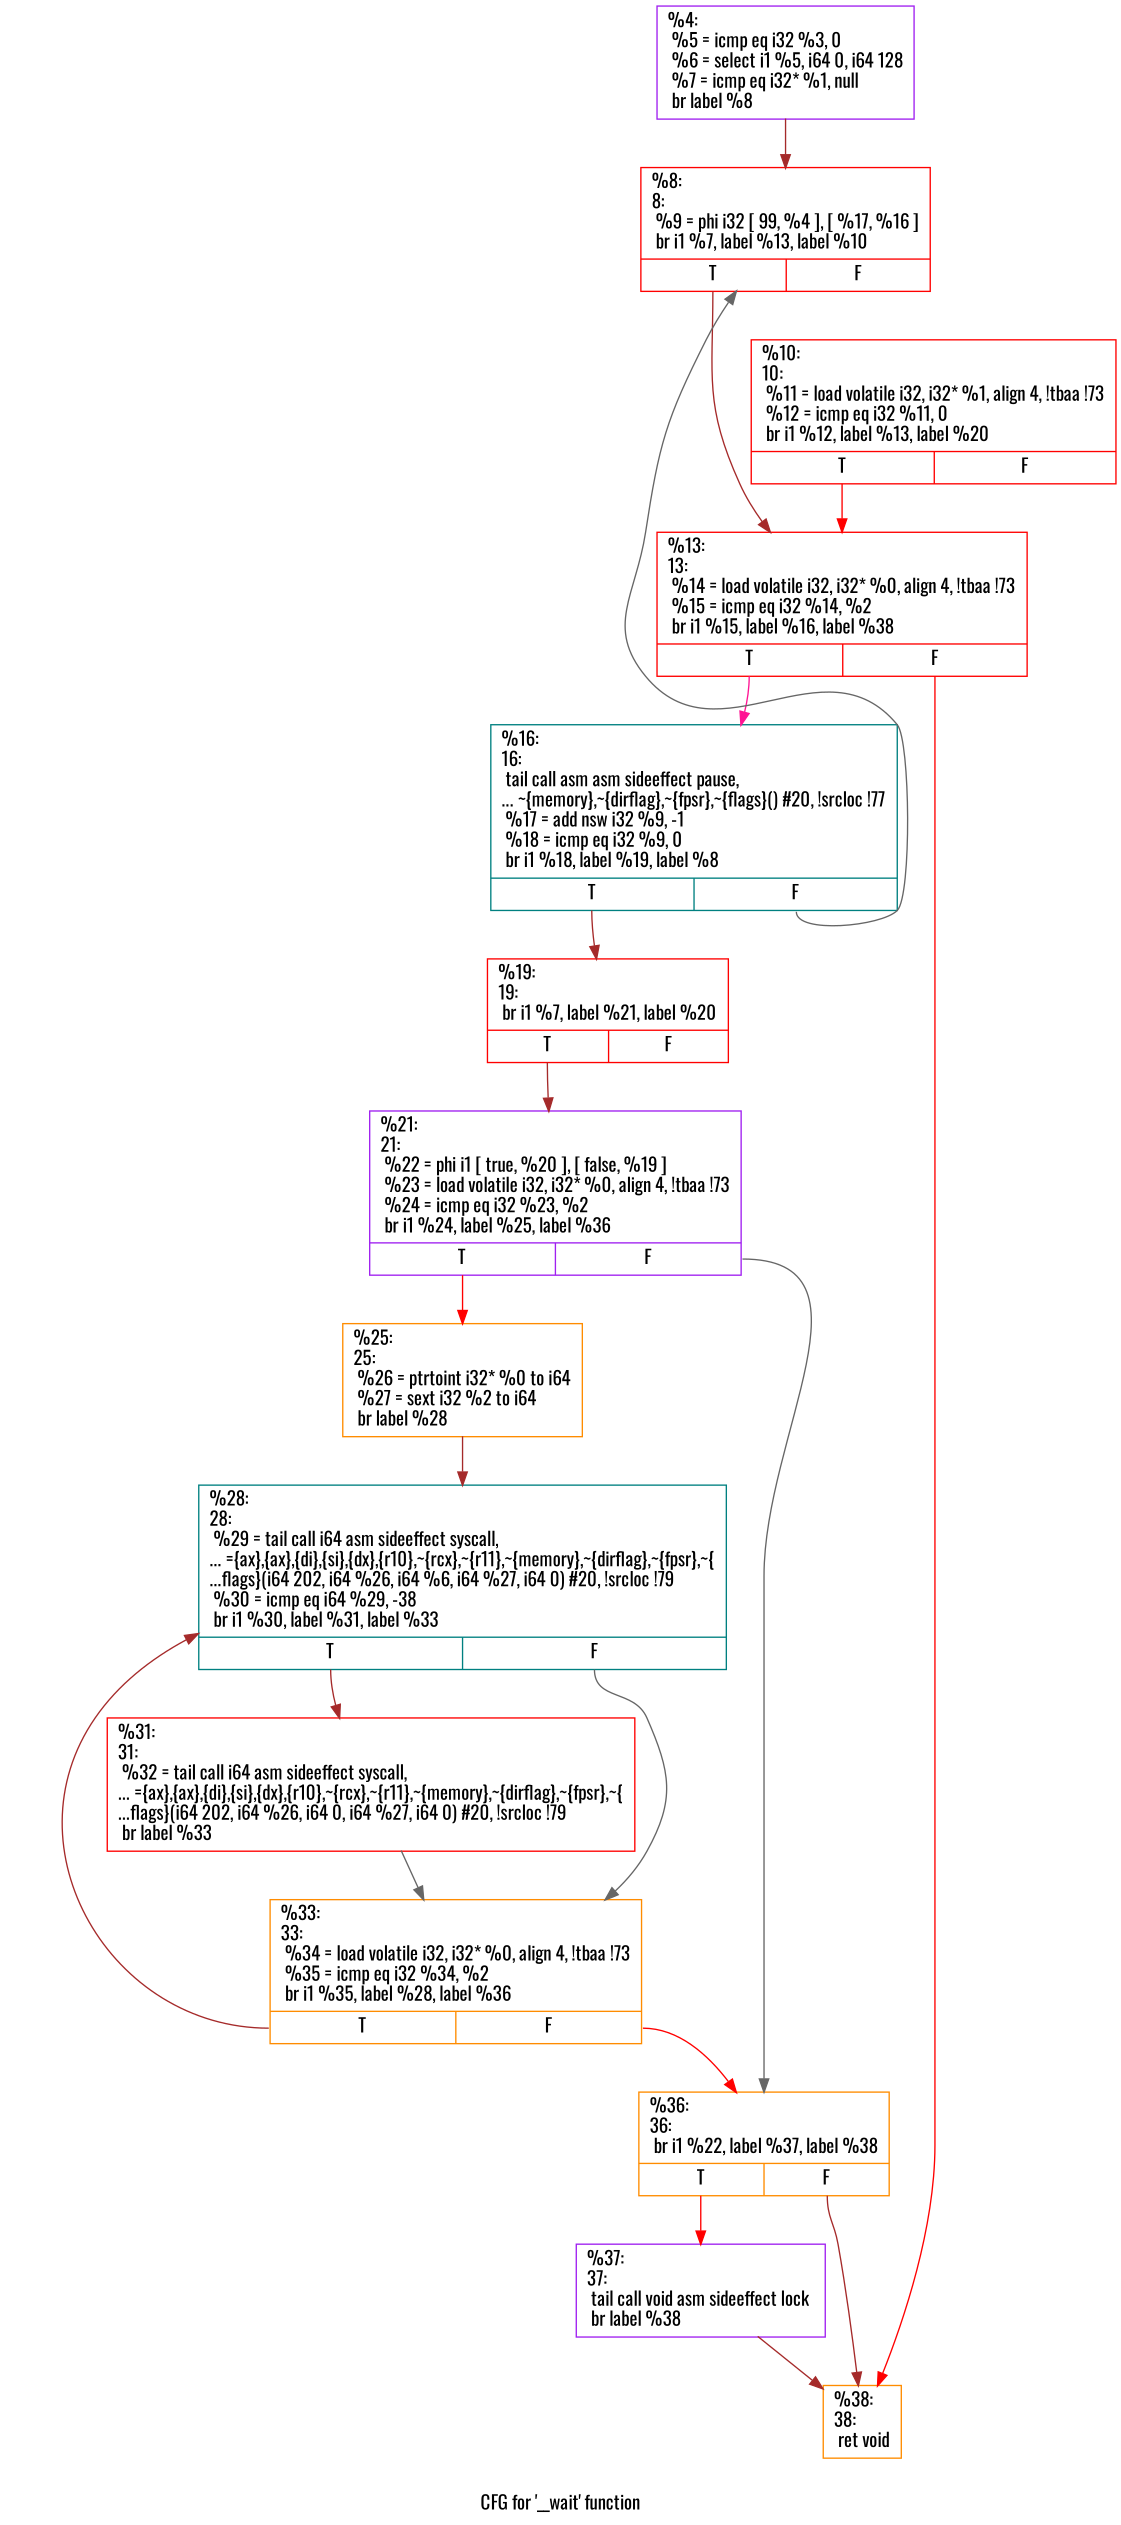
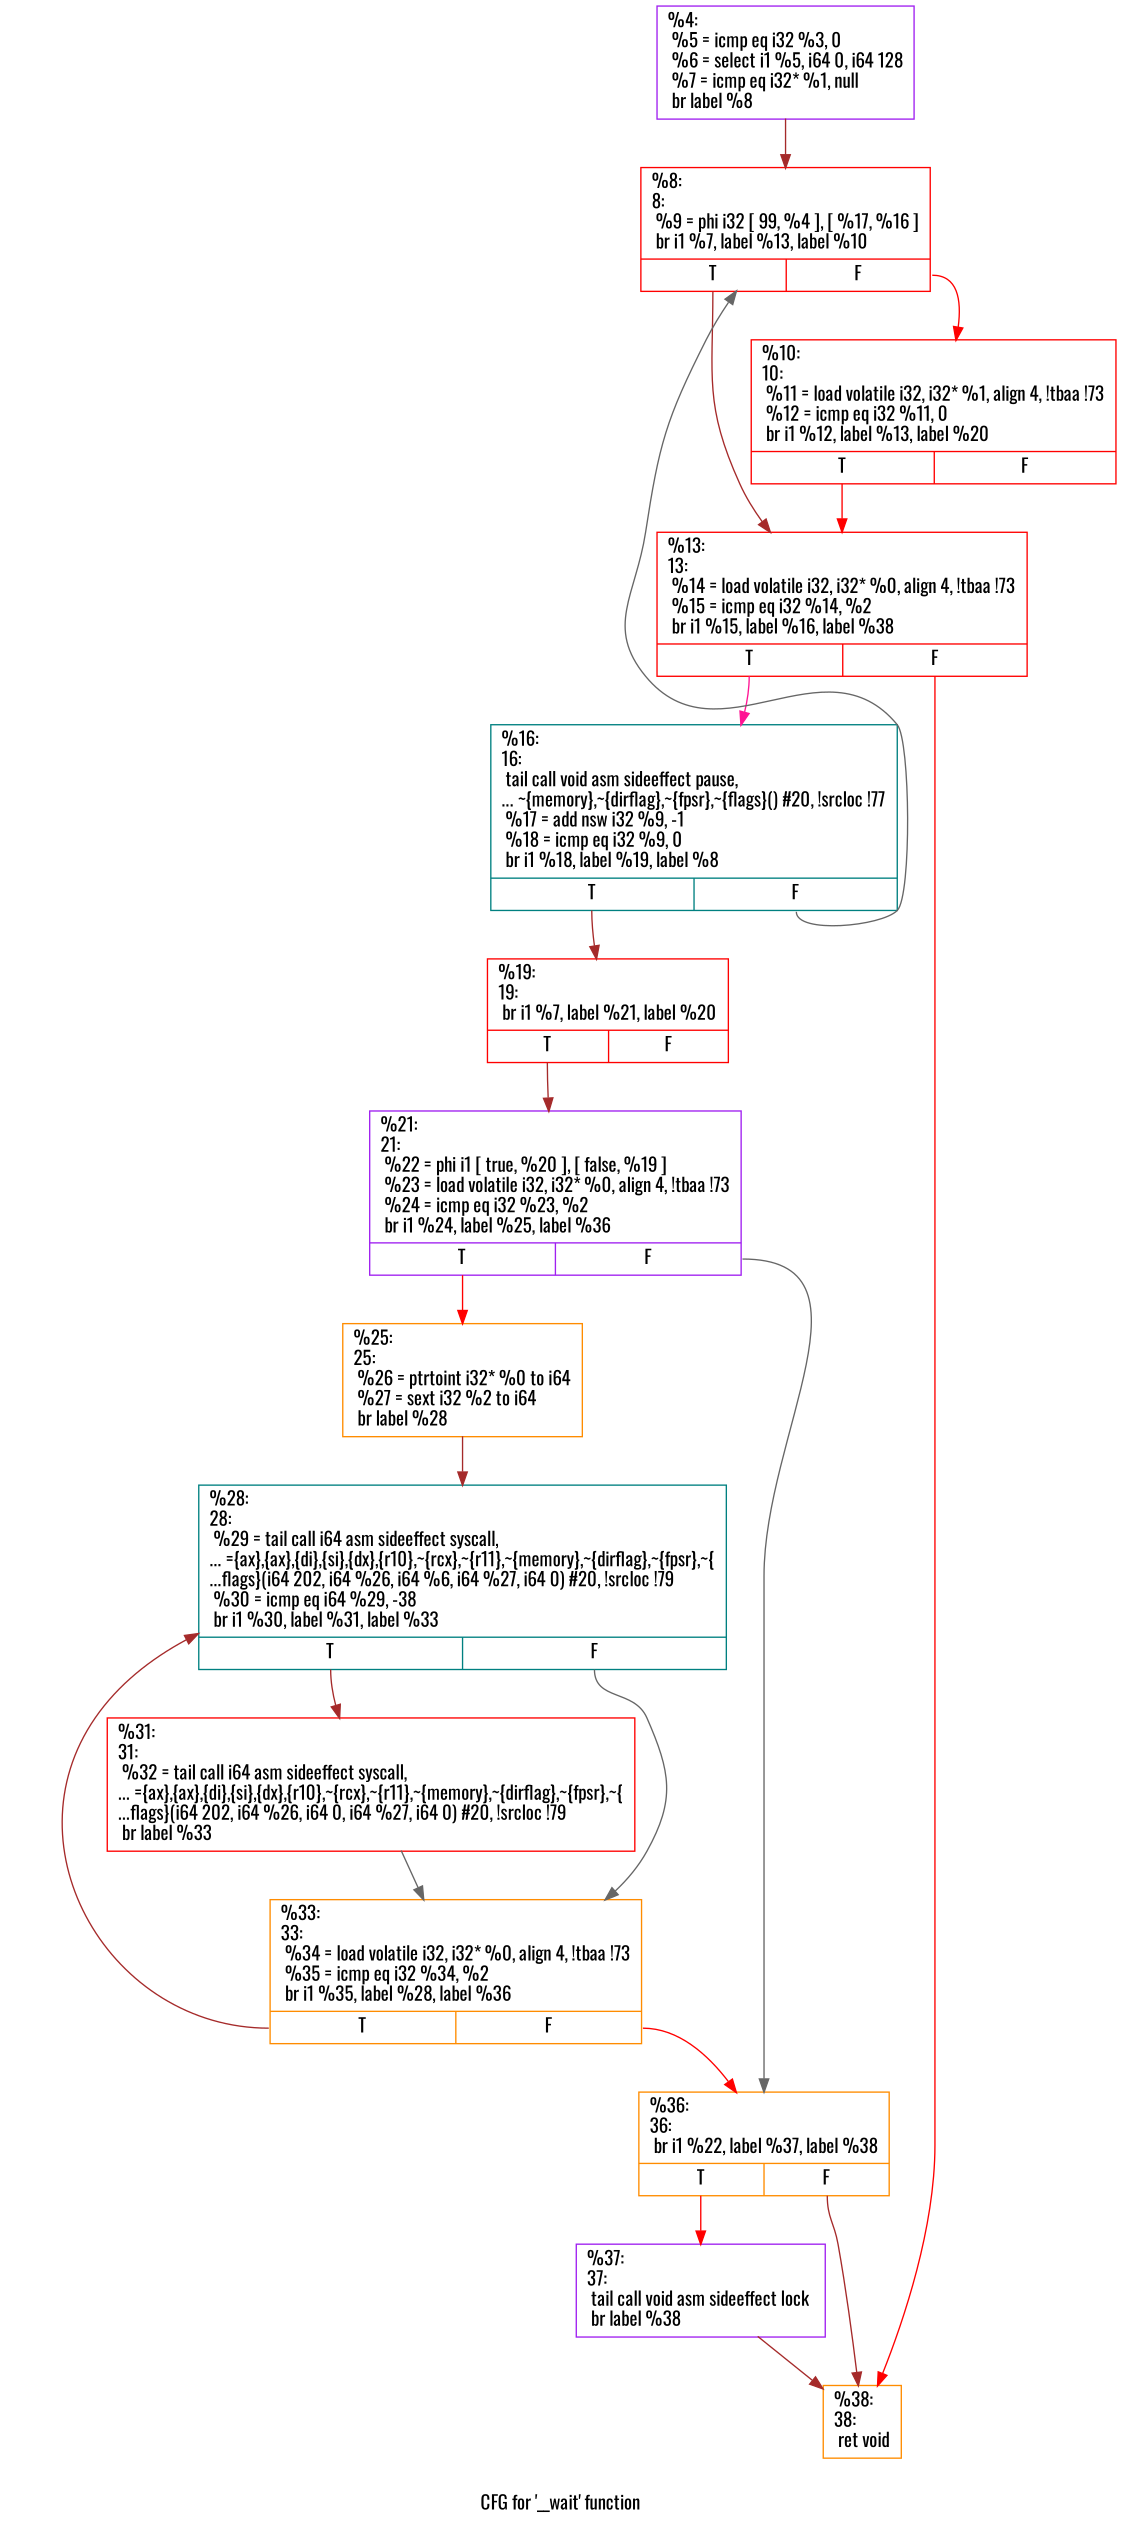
  digraph {
    fontname=Oswald
    label="CFG for '__wait' function"
    node [color=red fontname=Oswald shape=record]
    edge [color=brown fontname=Oswald tailport=s0]
    n1 [color=purple label="{%4:\l  %5 = icmp eq i32 %3, 0\l  %6 = select i1 %5, i64 0, i64 128\l  %7 = icmp eq i32* %1, null\l  br label %8\l}"]
    n2 [label="{%8:\l8:                                                \l  %9 = phi i32 [ 99, %4 ], [ %17, %16 ]\l  br i1 %7, label %13, label %10\l|{<s0>T|<s1>F}}"]
    n3 [label="{%13:\l13:                                               \l  %14 = load volatile i32, i32* %0, align 4, !tbaa !73\l  %15 = icmp eq i32 %14, %2\l  br i1 %15, label %16, label %38\l|{<s0>T|<s1>F}}"]
    n4 [label="{%10:\l10:                                               \l  %11 = load volatile i32, i32* %1, align 4, !tbaa !73\l  %12 = icmp eq i32 %11, 0\l  br i1 %12, label %13, label %20\l|{<s0>T|<s1>F}}"]
-   n5 [color=teal label="{%16:\l16:                                               \l  tail call asm asm sideeffect pause,\l... ~\{memory\},~\{dirflag\},~\{fpsr\},~\{flags\}() #20, !srcloc !77\l  %17 = add nsw i32 %9, -1\l  %18 = icmp eq i32 %9, 0\l  br i1 %18, label %19, label %8\l|{<s0>T|<s1>F}}"]
+   n5 [color=teal label="{%16:\l16:                                               \l  tail call void asm sideeffect pause,\l... ~\{memory\},~\{dirflag\},~\{fpsr\},~\{flags\}() #20, !srcloc !77\l  %17 = add nsw i32 %9, -1\l  %18 = icmp eq i32 %9, 0\l  br i1 %18, label %19, label %8\l|{<s0>T|<s1>F}}"]
    n6 [color=darkorange label="{%38:\l38:                                               \l  ret void\l}"]
    n7 [label="{%19:\l19:                                               \l  br i1 %7, label %21, label %20\l|{<s0>T|<s1>F}}"]
    n8 [color=purple label="{%21:\l21:                                               \l  %22 = phi i1 [ true, %20 ], [ false, %19 ]\l  %23 = load volatile i32, i32* %0, align 4, !tbaa !73\l  %24 = icmp eq i32 %23, %2\l  br i1 %24, label %25, label %36\l|{<s0>T|<s1>F}}"]
    n9 [color=darkorange label="{%25:\l25:                                               \l  %26 = ptrtoint i32* %0 to i64\l  %27 = sext i32 %2 to i64\l  br label %28\l}"]
    n10 [color=darkorange label="{%36:\l36:                                               \l  br i1 %22, label %37, label %38\l|{<s0>T|<s1>F}}"]
    n11 [color=teal label="{%28:\l28:                                               \l  %29 = tail call i64 asm sideeffect syscall,\l... =\{ax\},\{ax\},\{di\},\{si\},\{dx\},\{r10\},~\{rcx\},~\{r11\},~\{memory\},~\{dirflag\},~\{fpsr\},~\{\l...flags\}(i64 202, i64 %26, i64 %6, i64 %27, i64 0) #20, !srcloc !79\l  %30 = icmp eq i64 %29, -38\l  br i1 %30, label %31, label %33\l|{<s0>T|<s1>F}}"]
    n12 [color=purple label="{%37:\l37:                                               \l  tail call void asm sideeffect lock \l  br label %38\l}"]
    n13 [label="{%31:\l31:                                               \l  %32 = tail call i64 asm sideeffect syscall,\l... =\{ax\},\{ax\},\{di\},\{si\},\{dx\},\{r10\},~\{rcx\},~\{r11\},~\{memory\},~\{dirflag\},~\{fpsr\},~\{\l...flags\}(i64 202, i64 %26, i64 0, i64 %27, i64 0) #20, !srcloc !79\l  br label %33\l}"]
    n14 [color=darkorange label="{%33:\l33:                                               \l  %34 = load volatile i32, i32* %0, align 4, !tbaa !73\l  %35 = icmp eq i32 %34, %2\l  br i1 %35, label %28, label %36\l|{<s0>T|<s1>F}}"]
    n1 -> n2
    n2 -> n3
+   n2 -> n4 [color=red tailport=s1]
    n3 -> n5 [color=deeppink]
    n3 -> n6 [color=red tailport=s1]
    n4 -> n3 [color=red]
    n5 -> n2 [color=gray40 tailport=s1]
    n5 -> n7
    n7 -> n8
    n8 -> n9 [color=red]
    n8 -> n10 [color=gray40 tailport=s1]
    n9 -> n11
    n10 -> n6 [tailport=s1]
    n10 -> n12 [color=red]
    n11 -> n13
    n11 -> n14 [color=gray40 tailport=s1]
    n12 -> n6
    n13 -> n14 [color=gray40]
    n14 -> n10 [color=red tailport=s1]
    n14 -> n11
  }
